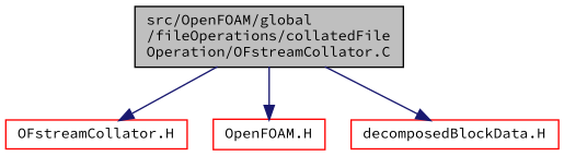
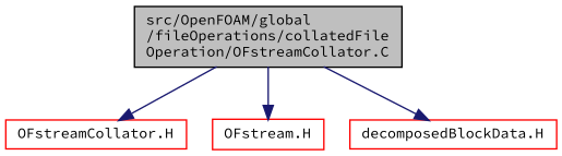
  digraph {
    fontname="Source Code Pro"
    node [color=red fontname="Source Code Pro" fontsize=10 shape=record]
    edge [color=midnightblue fontname="Source Code Pro" fontsize=10 labelfontname=Helvetica labelfontsize=10 style=solid]
    n1 [color=black fillcolor=grey75 fontcolor=black height=0.2 label="src/OpenFOAM/global\l/fileOperations/collatedFile\lOperation/OFstreamCollator.C" style=filled width=0.4]
    n2 [height=0.2 label="OFstreamCollator.H" width=0.4]
-   n3 [height=0.2 label="OpenFOAM.H" width=0.4]
+   n3 [height=0.2 label="OFstream.H" width=0.4]
    n4 [height=0.2 label="decomposedBlockData.H" width=0.4]
    n1 -> n2
    n1 -> n3
    n1 -> n4
  }
